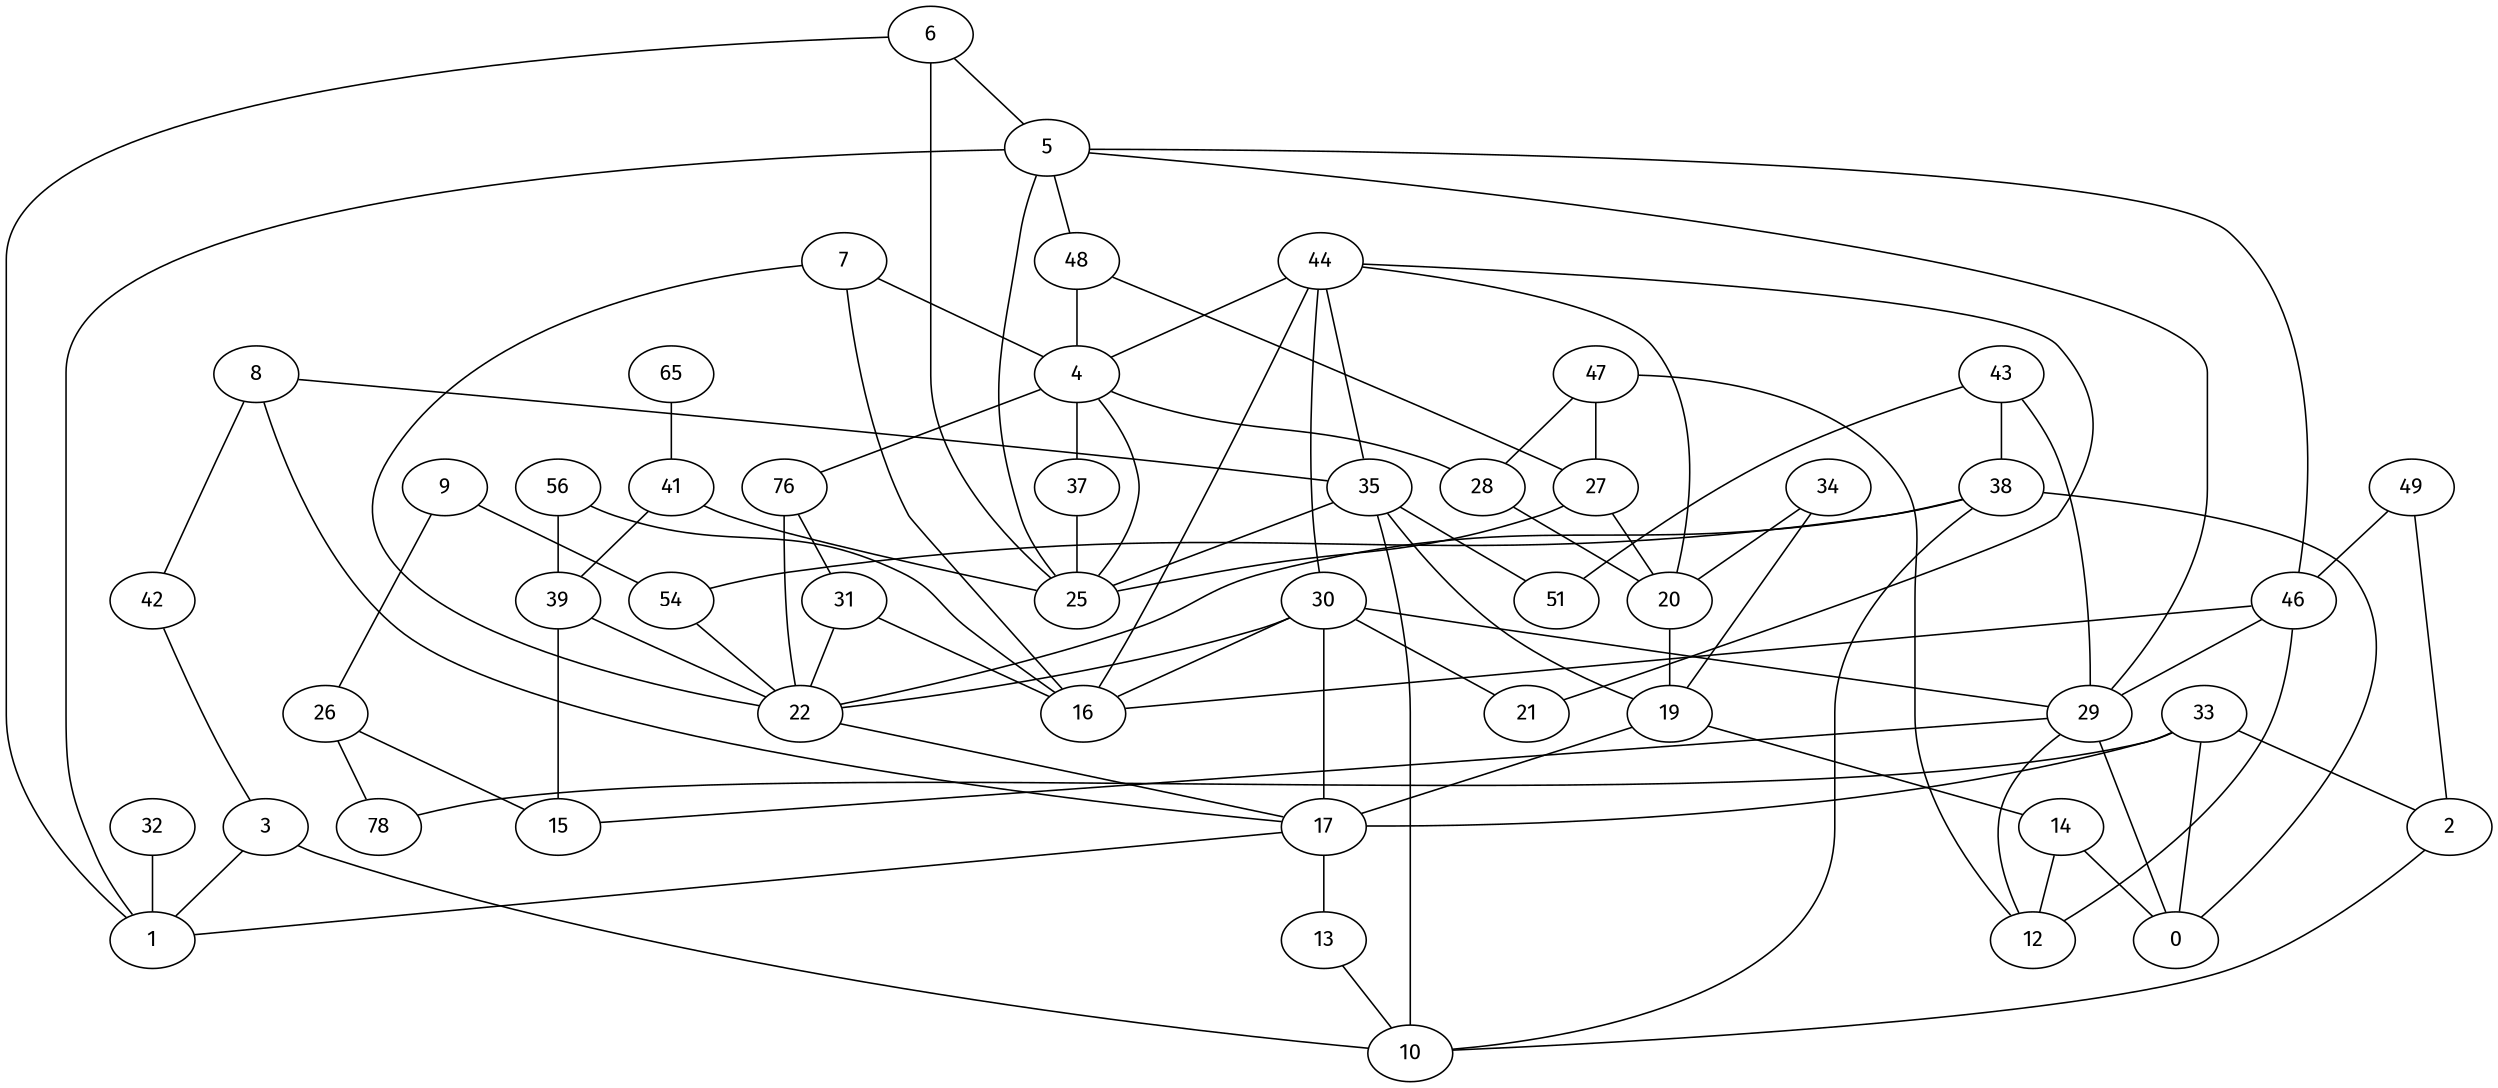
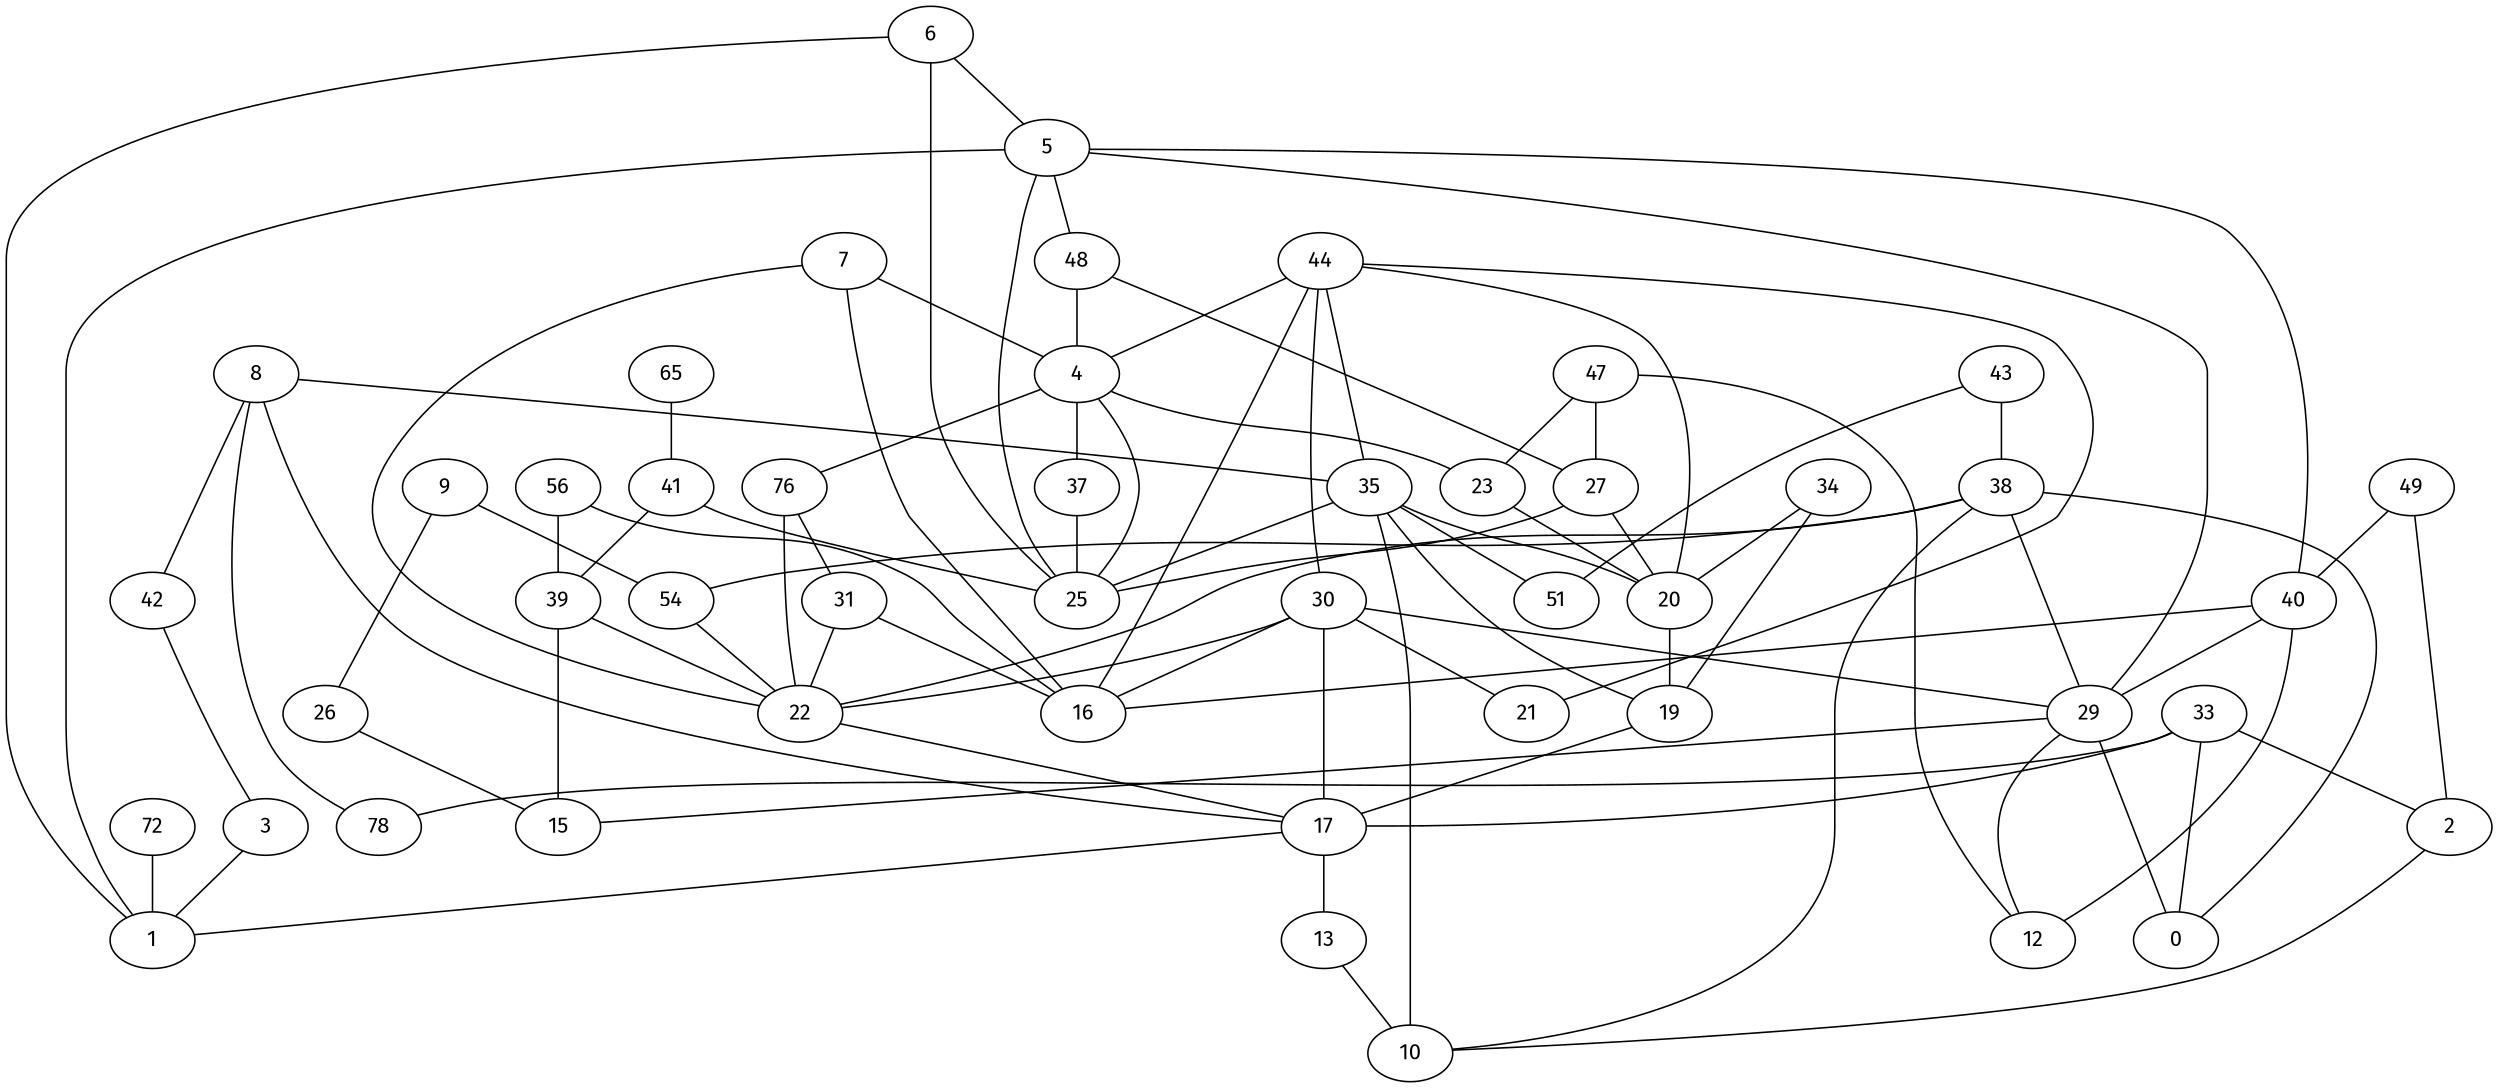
  digraph {
    fontname="Fira Sans"
    node [fontname="Fira Sans"]
    edge [color=black dir=none fontname="Fira Sans"]
    37
    25
    33
    0
    31
    2
    n7 [label=78]
    17
    16
    22
    10
    n12 [label=76]
    9
    n14 [label=54]
    26
    15
    8
    42
    35
    3
    20
    n22 [label=51]
-   32
+   32 [label=72]
    1
    5
    48
-   40 [label=46]
+   40
    29
    27
    4
    12
    19
-   14
    13
    49
-   23 [label=28]
+   23
    n37 [label=56]
    39
    7
    43
    47
    44
    41
    30
    21
    n46 [label=65]
    6
    38
    34
    subgraph sub_1 {
      37
      25
      33
      0
      31
      2
      n7
      17
      16
      22
      10
      n12
      9
      n14
      26
      15
      8
      42
      35
      3
      20
      n22
      32
      1
      5
      48
      40
      29
      27
      4
      12
      19
-     14
      13
      49
      23
      n37
      39
      7
      43
      47
      44
      41
      30
      21
      n46
      6
      38
      34
    }
    37 -> 25
    33 -> 0
    33 -> 2
    33 -> n7
    33 -> 17
    31 -> 16
    31 -> 22
    2 -> 10
    17 -> 1
    17 -> 13
    22 -> 17
    n12 -> 31
    n12 -> 22
    9 -> n14
    9 -> 26
    n14 -> 22
    26 -> 15
-   26 -> n7
+   8 -> n7
    8 -> 17
    8 -> 42
    8 -> 35
    42 -> 3
    35 -> 25
    35 -> 10
+   35 -> 20
    35 -> n22
    35 -> 19
-   3 -> 10
    3 -> 1
    20 -> 19
    32 -> 1
    5 -> 25
    5 -> 1
    5 -> 48
    5 -> 40
    5 -> 29
    48 -> 27
    48 -> 4
    40 -> 16
    40 -> 29
    40 -> 12
    29 -> 0
    29 -> 15
    29 -> 12
    27 -> 25
    27 -> 20
    4 -> 37
    4 -> 25
    4 -> n12
    4 -> 23
    19 -> 17
-   19 -> 14
-   14 -> 0
-   14 -> 12
    13 -> 10
    49 -> 2
    49 -> 40
    23 -> 20
    n37 -> 16
    n37 -> 39
    39 -> 22
    39 -> 15
    7 -> 16
    7 -> 22
    7 -> 4
    43 -> n22
-   43 -> 29
+   38 -> 29
    43 -> 38
    47 -> 27
    47 -> 12
    47 -> 23
    44 -> 16
    44 -> 35
    44 -> 20
    44 -> 4
    44 -> 30
    44 -> 21
    41 -> 25
    41 -> 39
    30 -> 17
    30 -> 16
    30 -> 22
    30 -> 29
    30 -> 21
    n46 -> 41
    6 -> 25
    6 -> 1
    6 -> 5
    38 -> 0
    38 -> 22
    38 -> 10
    38 -> n14
    34 -> 20
    34 -> 19
  }
